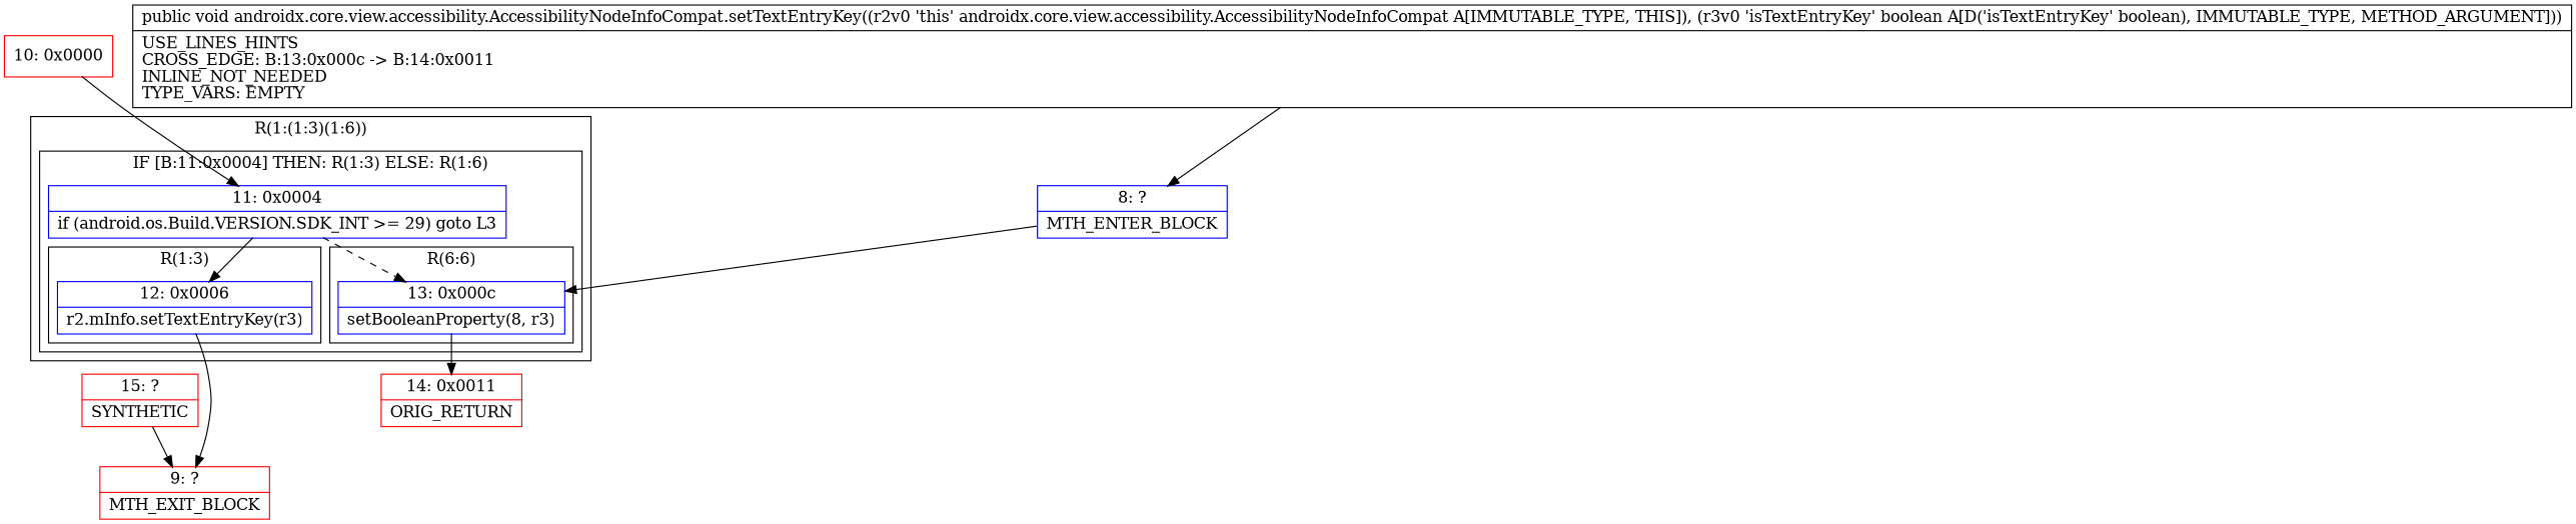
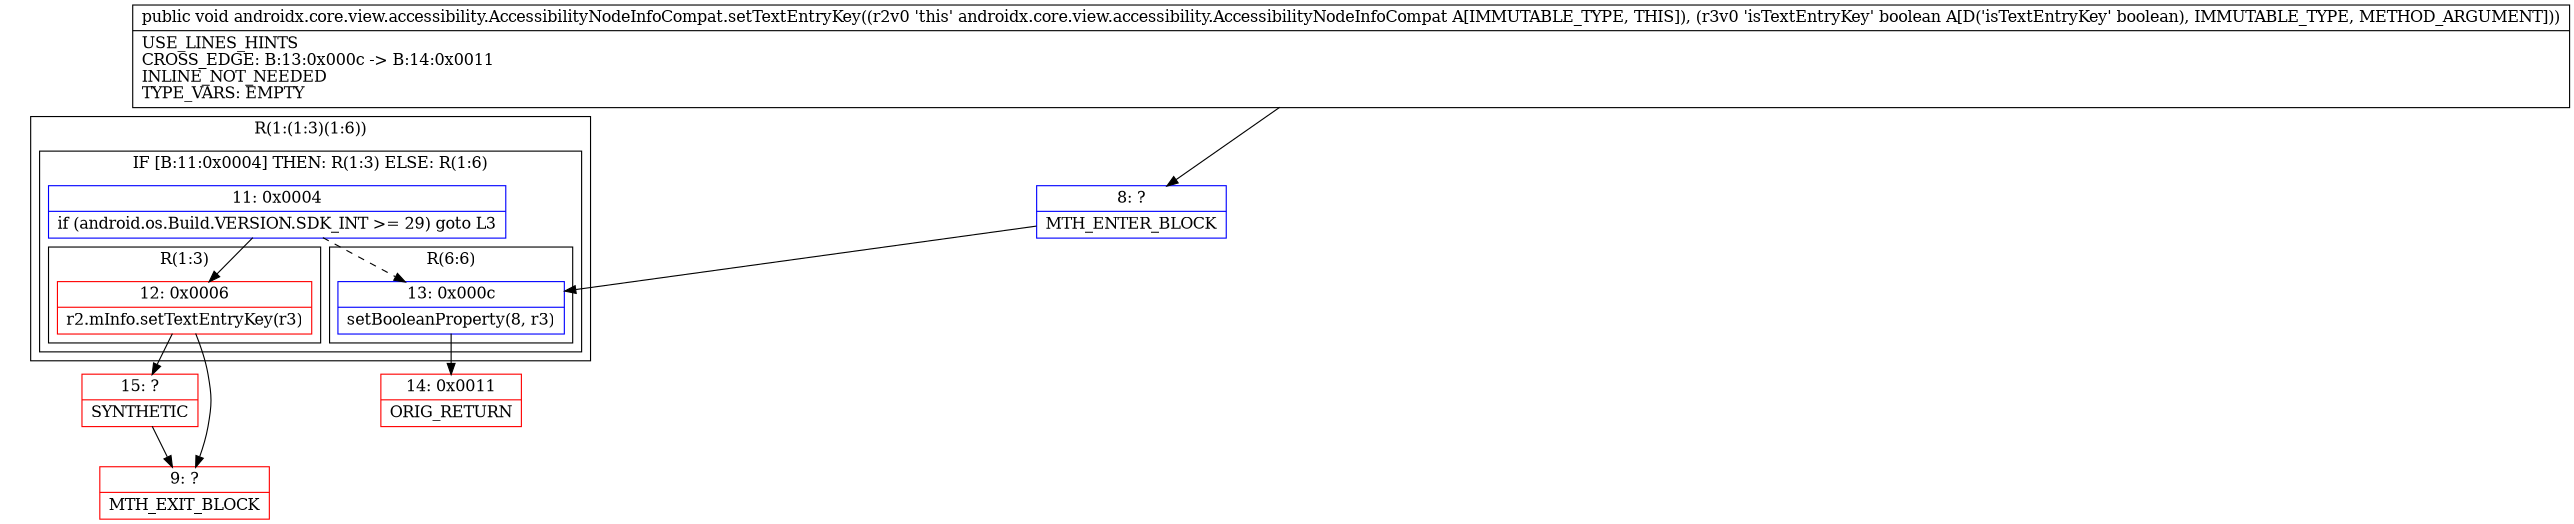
  digraph {
    node [color=blue shape=record]
-   n1 [label="{12\:\ 0x0006|r2.mInfo.setTextEntryKey(r3)\l}"]
+   n1 [color=red label="{12\:\ 0x0006|r2.mInfo.setTextEntryKey(r3)\l}"]
    n2 [label="{13\:\ 0x000c|setBooleanProperty(8, r3)\l}"]
    n3 [label="{11\:\ 0x0004|if (android.os.Build.VERSION.SDK_INT \>= 29) goto L3\l}"]
    n4 [color=red label="{15\:\ ?|SYNTHETIC\l}"]
    n5 [color=red label="{9\:\ ?|MTH_EXIT_BLOCK\l}"]
    n6 [color=red label="{14\:\ 0x0011|ORIG_RETURN\l}"]
    n7 [label="{8\:\ ?|MTH_ENTER_BLOCK\l}"]
-   n8 [color=red label="{10\:\ 0x0000}"]
    n9 [label="{public void androidx.core.view.accessibility.AccessibilityNodeInfoCompat.setTextEntryKey((r2v0 'this' androidx.core.view.accessibility.AccessibilityNodeInfoCompat A[IMMUTABLE_TYPE, THIS]), (r3v0 'isTextEntryKey' boolean A[D('isTextEntryKey' boolean), IMMUTABLE_TYPE, METHOD_ARGUMENT]))  | USE_LINES_HINTS\lCROSS_EDGE: B:13:0x000c \-\> B:14:0x0011\lINLINE_NOT_NEEDED\lTYPE_VARS: EMPTY\l}" color=""]
    subgraph cluster_1 {
      label="R(1:(1:3)(1:6))"
      subgraph cluster_2 {
        label="IF [B:11:0x0004] THEN: R(1:3) ELSE: R(1:6)"
        n3
        subgraph cluster_3 {
          label="R(1:3)"
          n1
        }
        subgraph cluster_4 {
          label="R(6:6)"
          n2
        }
      }
    }
+   n1 -> n4
    n1 -> n5
    n2 -> n6
    n3 -> n1
    n3 -> n2 [style=dashed]
    n4 -> n5
    n7 -> n2
-   n8 -> n3
    n9 -> n7
  }
